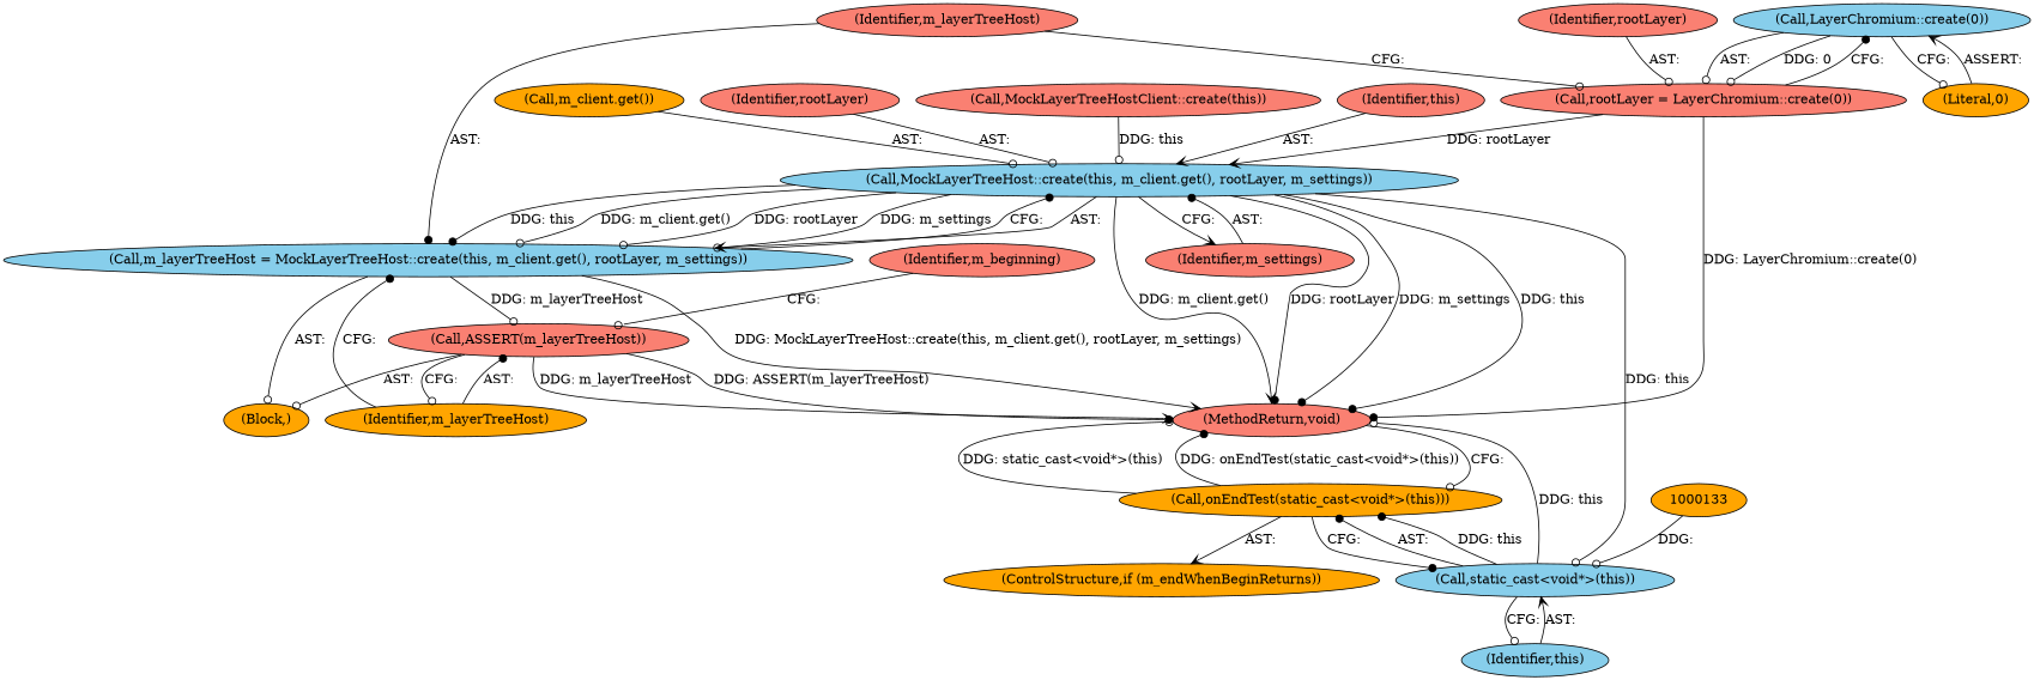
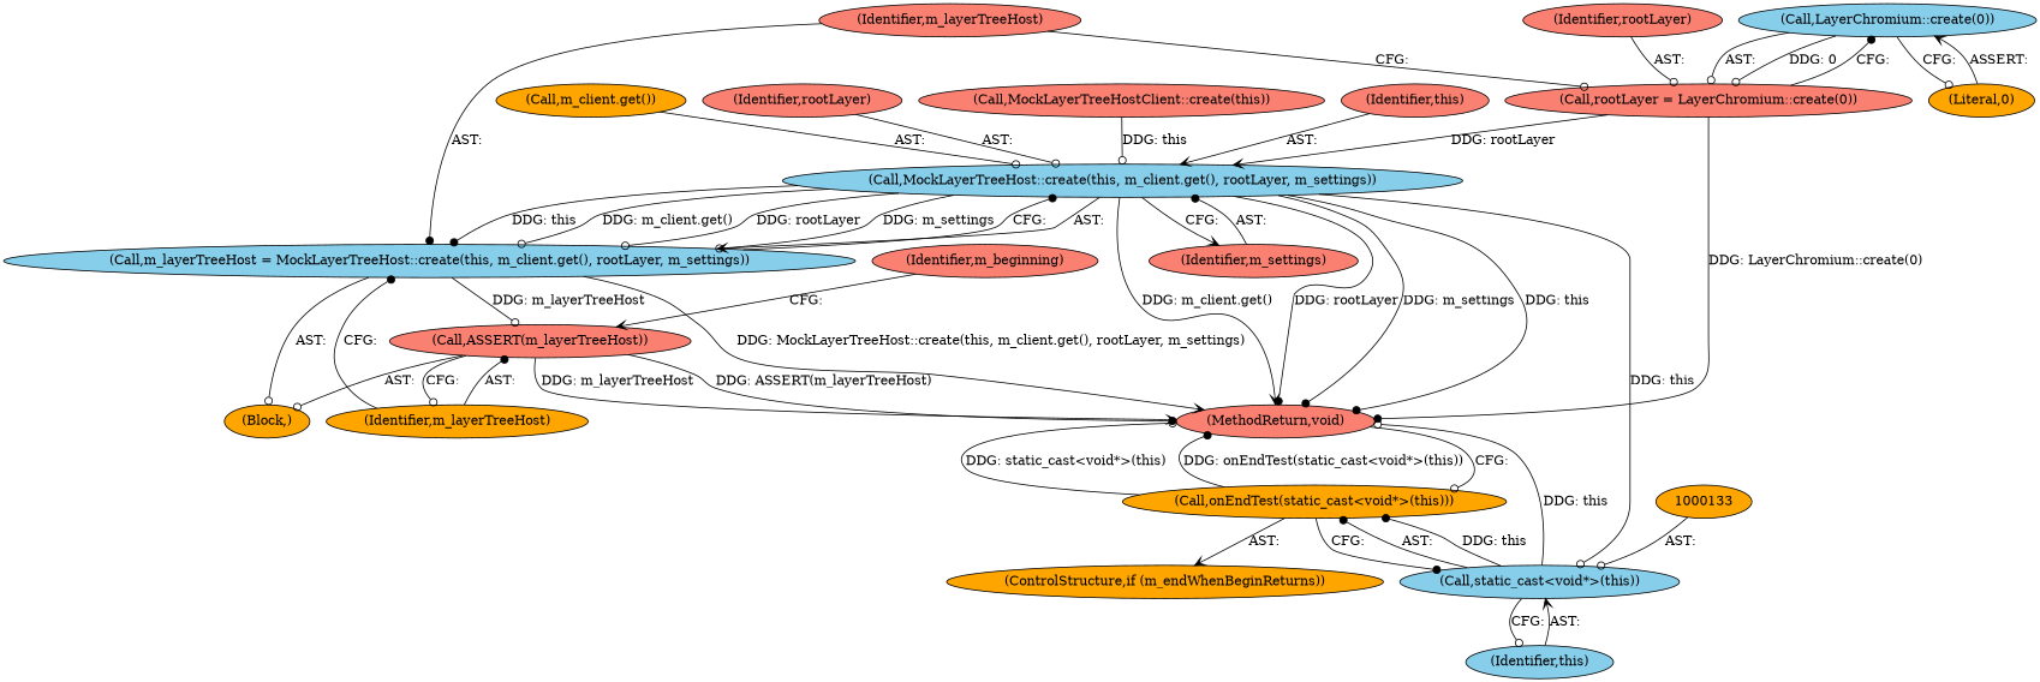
  digraph {
    node [fillcolor=salmon style=filled]
    edge [arrowhead=odot]
    n1 [fillcolor=skyblue label="(Call,LayerChromium::create(0))"]
    n2 [label="(Call,rootLayer = LayerChromium::create(0))"]
    n3 [fillcolor=orange label="(Literal,0)"]
    n4 [fillcolor=skyblue label="(Call,MockLayerTreeHost::create(this, m_client.get(), rootLayer, m_settings))"]
    n5 [label="(MethodReturn,void)"]
    n6 [fillcolor=skyblue label="(Call,m_layerTreeHost = MockLayerTreeHost::create(this, m_client.get(), rootLayer, m_settings))"]
    n7 [fillcolor=skyblue label="(Call,static_cast<void*>(this))"]
    n8 [label="(Identifier,m_settings)"]
    n9 [fillcolor=orange label="(Block,)"]
    n10 [fillcolor=orange label="(Call,onEndTest(static_cast<void*>(this)))"]
    n11 [label="(Call,ASSERT(m_layerTreeHost))"]
    n12 [fillcolor=skyblue label="(Identifier,this)"]
    n13 [fillcolor=orange label="(Identifier,m_layerTreeHost)"]
    n14 [fillcolor=orange label="(ControlStructure,if (m_endWhenBeginReturns))"]
    n15 [label="(Identifier,rootLayer)"]
    n16 [label="(Identifier,m_layerTreeHost)"]
    n17 [label="(Call,MockLayerTreeHostClient::create(this))"]
    n18 [label="(Identifier,m_beginning)"]
    n19 [label="(Identifier,this)"]
    n20 [fillcolor=orange label="(Call,m_client.get())"]
    n21 [label="(Identifier,rootLayer)"]
    1000133 [fillcolor=orange]
    n1 -> n2 [label="AST: "]
    n1 -> n2 [label="DDG: 0"]
    n1 -> n3 [label="CFG: "]
    n2 -> n1 [arrowhead=dot label="CFG: "]
    n2 -> n4 [arrowhead=vee label="DDG: rootLayer"]
    n2 -> n5 [arrowhead=dot label="DDG: LayerChromium::create(0)"]
    n3 -> n1 [arrowhead=vee label="ASSERT: "]
    n4 -> n5 [arrowhead=vee label="DDG: m_client.get()"]
    n4 -> n5 [arrowhead=dot label="DDG: rootLayer"]
    n4 -> n5 [arrowhead=dot label="DDG: m_settings"]
    n4 -> n5 [arrowhead=dot label="DDG: this"]
    n4 -> n6 [label="AST: "]
    n4 -> n6 [arrowhead=dot label="DDG: this"]
    n4 -> n6 [label="DDG: m_client.get()"]
    n4 -> n6 [label="DDG: rootLayer"]
    n4 -> n6 [arrowhead=vee label="DDG: m_settings"]
    n4 -> n7 [label="DDG: this"]
    n4 -> n8 [arrowhead=vee label="CFG: "]
    n5 -> n10 [label="CFG: "]
    n6 -> n4 [arrowhead=dot label="CFG: "]
    n6 -> n5 [arrowhead=vee label="DDG: MockLayerTreeHost::create(this, m_client.get(), rootLayer, m_settings)"]
    n6 -> n9 [label="AST: "]
    n6 -> n11 [label="DDG: m_layerTreeHost"]
    n7 -> n5 [label="DDG: this"]
    n7 -> n10 [arrowhead=dot label="AST: "]
    n7 -> n10 [arrowhead=dot label="DDG: this"]
    n7 -> n12 [label="CFG: "]
    n8 -> n4 [arrowhead=dot label="AST: "]
    n10 -> n5 [label="DDG: static_cast<void*>(this)"]
    n10 -> n5 [arrowhead=dot label="DDG: onEndTest(static_cast<void*>(this))"]
    n10 -> n7 [arrowhead=dot label="CFG: "]
    n10 -> n14 [arrowhead=vee label="AST: "]
    n11 -> n5 [arrowhead=vee label="DDG: m_layerTreeHost"]
    n11 -> n5 [arrowhead=dot label="DDG: ASSERT(m_layerTreeHost)"]
    n11 -> n9 [label="AST: "]
    n11 -> n13 [label="CFG: "]
    n12 -> n7 [arrowhead=vee label="AST: "]
    n13 -> n6 [arrowhead=dot label="CFG: "]
    n13 -> n11 [arrowhead=dot label="AST: "]
    n15 -> n4 [label="AST: "]
    n16 -> n2 [label="CFG: "]
    n16 -> n6 [arrowhead=dot label="AST: "]
    n17 -> n4 [label="DDG: this"]
-   n18 -> n11 [label="CFG: "]
+   n18 -> n11 [arrowhead=vee label="CFG: "]
    n19 -> n4 [arrowhead=vee label="AST: "]
    n20 -> n4 [label="AST: "]
    n21 -> n2 [label="AST: "]
-   1000133 -> n7 [label="DDG: "]
+   1000133 -> n7 [label="AST: "]
  }
